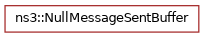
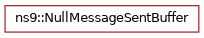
  digraph {
    rankdir=LR
-   n1 [color=brown fillcolor=white fontname=Helvetica fontsize=10 height=0.2 label="ns3::NullMessageSentBuffer" shape=record style=filled width=0.4]
+   n1 [color=brown fillcolor=white fontname=Helvetica fontsize=10 height=0.2 label="ns9::NullMessageSentBuffer" shape=record style=filled width=0.4]
  }
